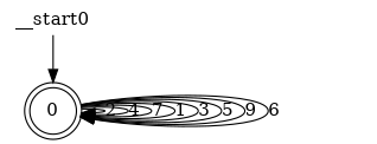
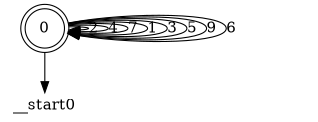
  digraph {
    n1 [label=0 shape=doublecircle]
    __start0 [height=0 shape=none width=0]
    n1 -> n1 [label=2]
    n1 -> n1 [label=4]
    n1 -> n1 [label=7]
    n1 -> n1 [label=1]
    n1 -> n1 [label=3]
    n1 -> n1 [label=5]
    n1 -> n1 [label=9]
    n1 -> n1 [label=6]
-   __start0 -> n1
+   n1 -> __start0
  }
